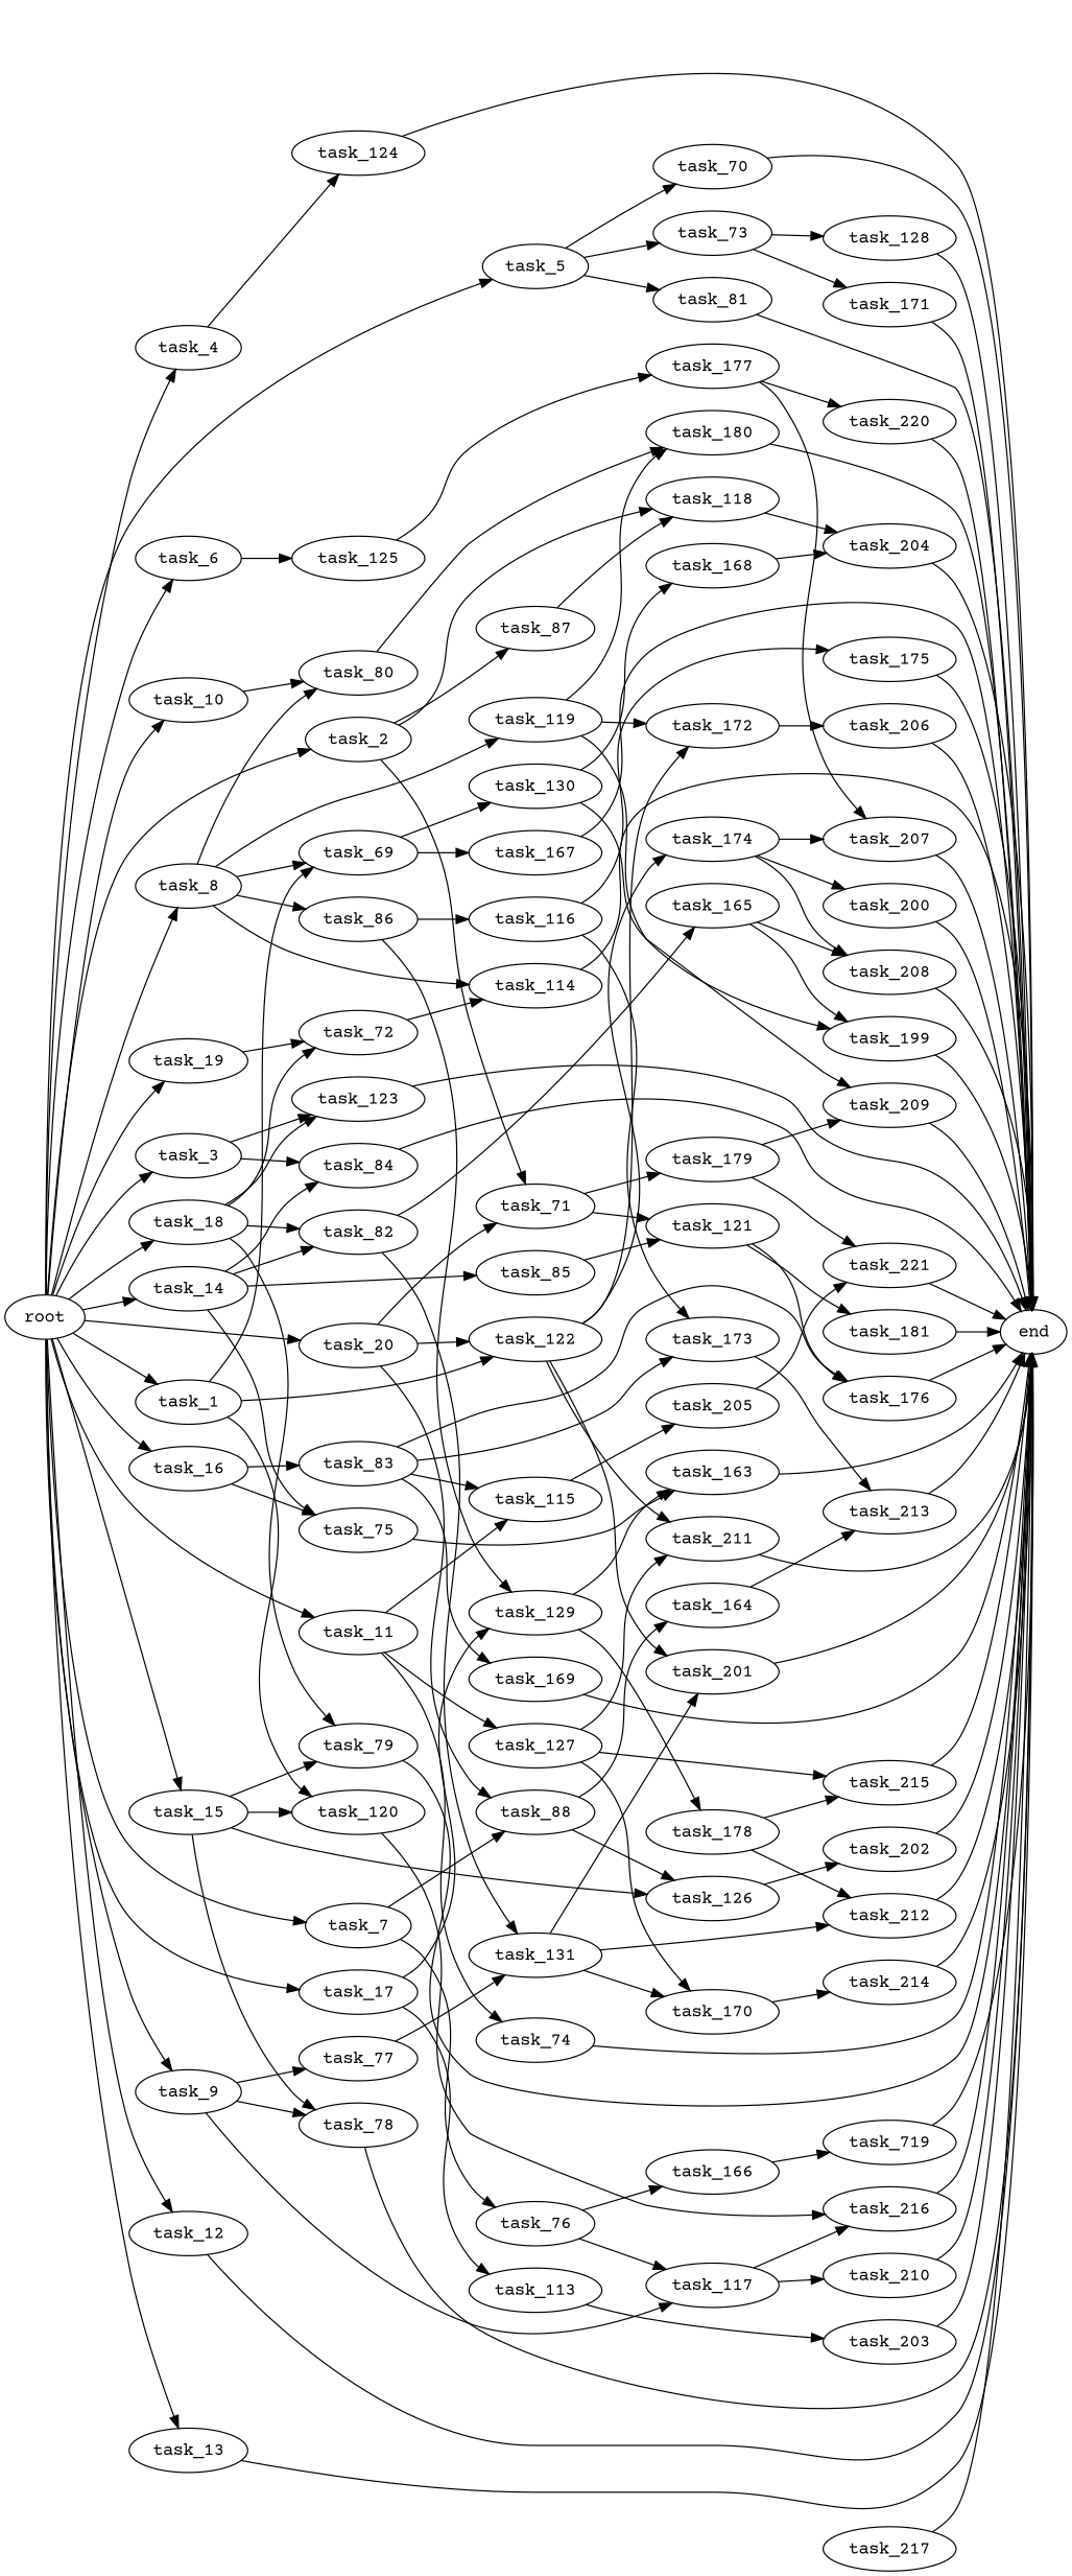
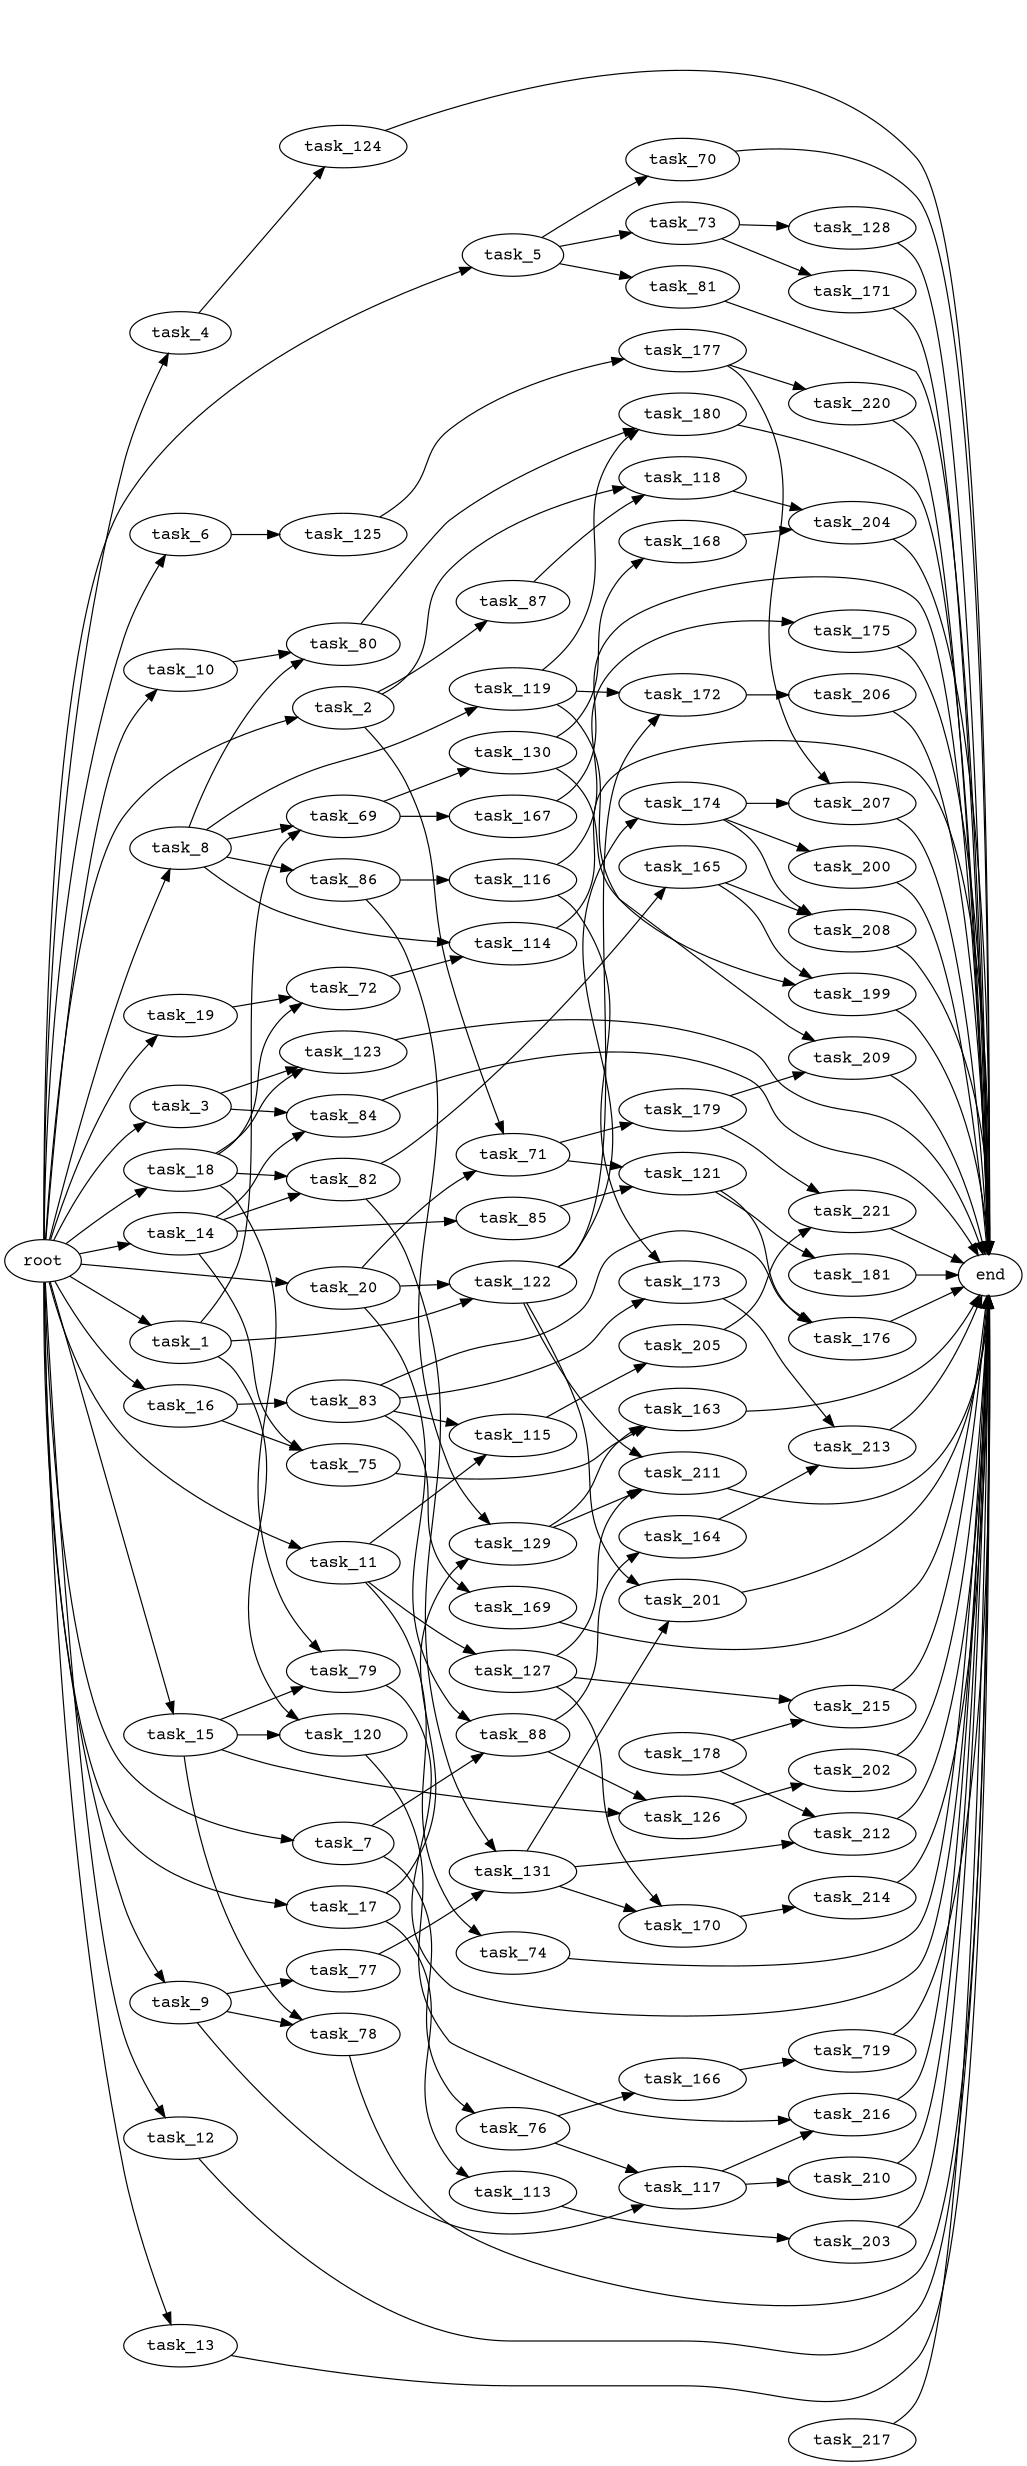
  digraph {
    fontname="Courier Prime"
    rankdir=LR
    node [fontname="Courier Prime"]
    edge [fontname="Courier Prime"]
    root
    task_1
    task_2
    task_3
    task_4
    task_5
    task_6
    task_7
    task_8
    task_9
    task_10
    task_11
    task_12
    task_13
    task_14
    task_15
    task_16
    task_17
    task_18
    task_19
    task_20
    task_69
    task_120
    task_122
    task_71
    task_87
    task_118
    task_84
    task_123
    task_124
    task_70
    task_73
    task_81
    task_125
    task_76
    task_88
    task_80
    task_86
    task_114
    task_119
    task_77
    task_78
    task_117
    task_74
    task_115
    task_127
    end
    task_75
    task_82
    task_85
    task_79
    task_126
    task_83
    task_113
    task_129
    task_72
    task_130
    task_167
    task_216
    task_172
    task_174
    task_201
    task_211
    task_121
    task_179
    task_204
    task_128
    task_171
    task_177
    task_166
    task_164
    task_180
    task_116
    task_209
    task_131
    task_210
    task_205
    task_170
    task_215
    task_163
    task_165
    task_202
    task_169
    task_173
    task_176
    task_203
    task_178
    task_168
    task_199
    task_181
    task_221
    n92 [label=task_719]
    task_212
    task_208
    task_213
    task_175
    task_217
    task_206
    task_200
    task_207
    task_220
    task_214
    root -> task_1
    root -> task_2
    root -> task_3
    root -> task_4
    root -> task_5
    root -> task_6
    root -> task_7
    root -> task_8
    root -> task_9
    root -> task_10
    root -> task_11
    root -> task_12
    root -> task_13
    root -> task_14
    root -> task_15
    root -> task_16
    root -> task_17
    root -> task_18
    root -> task_19
    root -> task_20
    task_1 -> task_69
    task_1 -> task_120
    task_1 -> task_122
    task_2 -> task_71
    task_2 -> task_87
    task_2 -> task_118
    task_3 -> task_84
    task_3 -> task_123
    task_4 -> task_124
    task_5 -> task_70
    task_5 -> task_73
    task_5 -> task_81
    task_6 -> task_125
    task_7 -> task_76
    task_7 -> task_88
    task_8 -> task_69
    task_8 -> task_80
    task_8 -> task_86
    task_8 -> task_114
    task_8 -> task_119
    task_9 -> task_77
    task_9 -> task_78
    task_9 -> task_117
    task_10 -> task_80
    task_11 -> task_74
    task_11 -> task_115
    task_11 -> task_127
    task_12 -> end
    task_13 -> end
    task_14 -> task_84
    task_14 -> task_75
    task_14 -> task_82
    task_14 -> task_85
    task_15 -> task_120
    task_15 -> task_78
    task_15 -> task_79
    task_15 -> task_126
    task_16 -> task_75
    task_16 -> task_83
    task_17 -> task_113
    task_17 -> task_129
    task_18 -> task_123
    task_18 -> task_82
    task_18 -> task_79
    task_18 -> task_72
    task_19 -> task_72
    task_20 -> task_122
    task_20 -> task_71
    task_20 -> task_88
    task_69 -> task_130
    task_69 -> task_167
    task_120 -> task_216
    task_122 -> task_172
    task_122 -> task_174
    task_122 -> task_201
    task_122 -> task_211
    task_71 -> task_121
    task_71 -> task_179
    task_87 -> task_118
    task_118 -> task_204
    task_84 -> end
    task_123 -> end
    task_124 -> end
    task_70 -> end
    task_73 -> task_128
    task_73 -> task_171
    task_81 -> end
    task_125 -> task_177
    task_76 -> task_117
    task_76 -> task_166
    task_88 -> task_126
    task_88 -> task_164
    task_80 -> task_180
    task_86 -> task_129
    task_86 -> task_116
    task_114 -> end
    task_119 -> task_172
    task_119 -> task_180
    task_119 -> task_209
    task_77 -> task_131
    task_78 -> end
    task_117 -> task_216
    task_117 -> task_210
    task_74 -> end
    task_115 -> task_205
    task_127 -> task_211
    task_127 -> task_170
    task_127 -> task_215
    task_75 -> task_163
    task_82 -> task_131
    task_82 -> task_165
    task_85 -> task_121
    task_79 -> end
    task_126 -> task_202
    task_83 -> task_115
    task_83 -> task_169
    task_83 -> task_173
    task_83 -> task_176
    task_113 -> task_203
    task_129 -> task_163
-   task_129 -> task_178
+   task_129 -> task_211
    task_72 -> task_114
    task_130 -> task_168
    task_130 -> task_199
    task_167 -> end
    task_216 -> end
    task_172 -> task_206
    task_174 -> task_208
    task_174 -> task_200
    task_174 -> task_207
    task_201 -> end
    task_211 -> end
    task_121 -> task_176
    task_121 -> task_181
    task_179 -> task_209
    task_179 -> task_221
    task_204 -> end
    task_128 -> end
    task_171 -> end
    task_177 -> task_207
    task_177 -> task_220
    task_166 -> n92
    task_164 -> task_213
    task_180 -> end
    task_116 -> task_173
    task_116 -> task_175
    task_209 -> end
    task_131 -> task_201
    task_131 -> task_170
    task_131 -> task_212
    task_210 -> end
    task_205 -> task_221
    task_170 -> task_214
    task_215 -> end
    task_163 -> end
    task_165 -> task_199
    task_165 -> task_208
    task_202 -> end
    task_169 -> end
    task_173 -> task_213
    task_176 -> end
    task_203 -> end
    task_178 -> task_215
    task_178 -> task_212
    task_168 -> task_204
    task_199 -> end
    task_181 -> end
    task_221 -> end
    n92 -> end
    task_212 -> end
    task_208 -> end
    task_213 -> end
    task_175 -> end
    task_217 -> end
    task_206 -> end
    task_200 -> end
    task_207 -> end
    task_220 -> end
    task_214 -> end
  }
